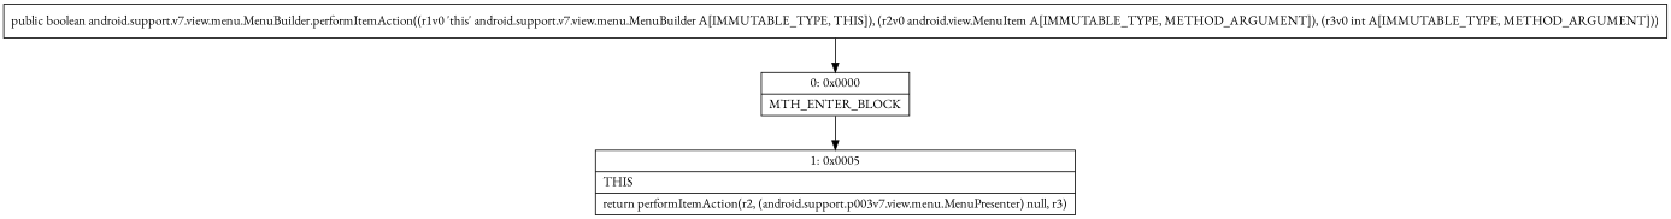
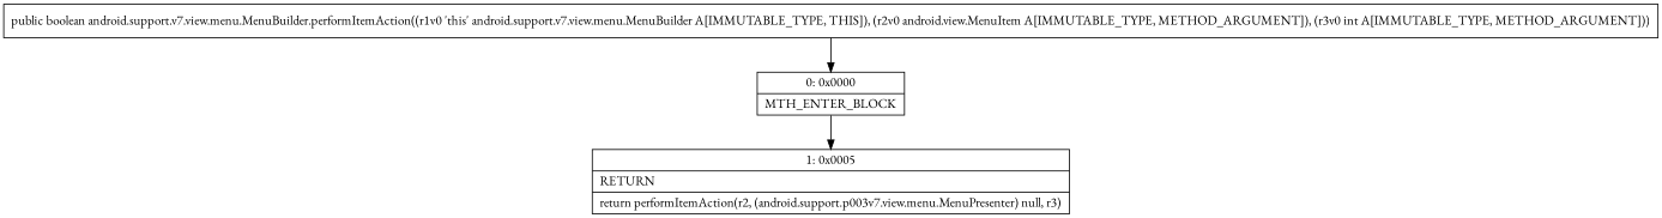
  digraph {
    fontname="EB Garamond"
    node [shape=record fontname="EB Garamond"]
    edge [fontname="EB Garamond"]
    n1 [label="{0\:\ 0x0000|MTH_ENTER_BLOCK\l}"]
-   n2 [label="{1\:\ 0x0005|THIS\l|return performItemAction(r2, (android.support.p003v7.view.menu.MenuPresenter) null, r3)\l}"]
+   n2 [label="{1\:\ 0x0005|RETURN\l|return performItemAction(r2, (android.support.p003v7.view.menu.MenuPresenter) null, r3)\l}"]
    n3 [label="{public boolean android.support.v7.view.menu.MenuBuilder.performItemAction((r1v0 'this' android.support.v7.view.menu.MenuBuilder A[IMMUTABLE_TYPE, THIS]), (r2v0 android.view.MenuItem A[IMMUTABLE_TYPE, METHOD_ARGUMENT]), (r3v0 int A[IMMUTABLE_TYPE, METHOD_ARGUMENT])) }"]
    n1 -> n2
    n3 -> n1
  }
